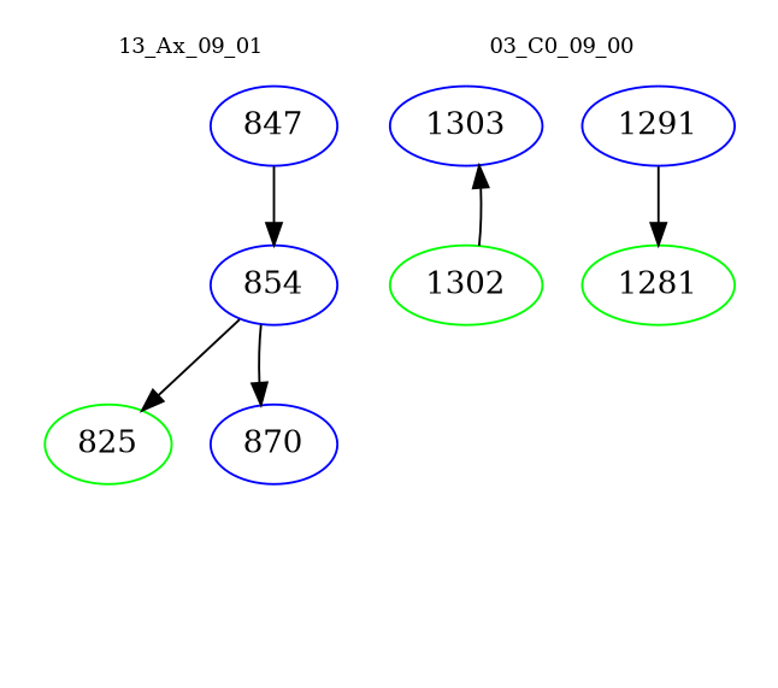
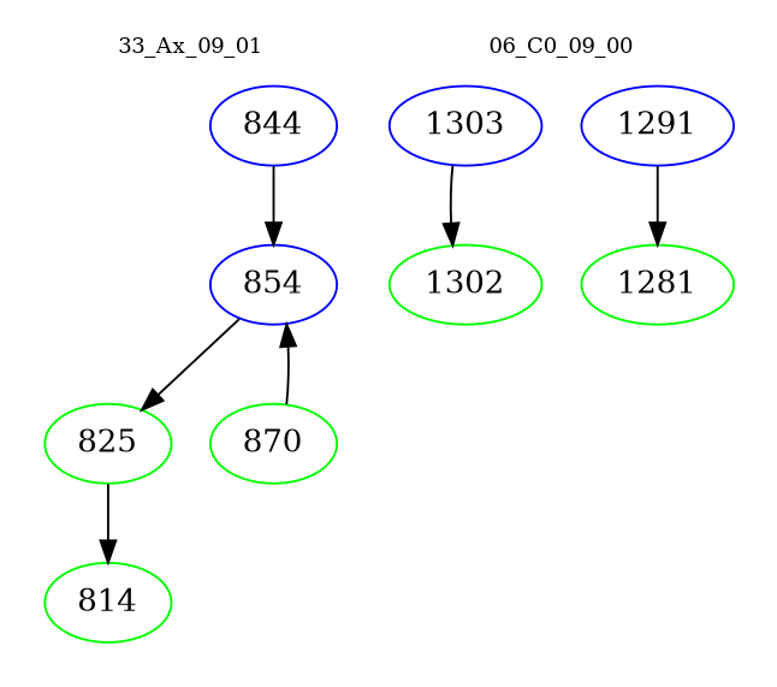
  digraph {
    node [color=green]
    edge [color=black]
-   n1 [color=blue label=847]
+   n1 [color=blue label=844]
    n2 [label=825]
    n3 [color=blue label=854]
-   n5 [color=blue label=870]
+   n4 [label=814]
+   n5 [label=870]
    n6 [color=blue label=1291]
    n7 [color=blue label=1303]
    n8 [label=1281]
    n9 [label=1302]
    subgraph cluster_1 {
      color=white
      fontsize=10
-     label="13_Ax_09_01"
+     label="33_Ax_09_01"
      n1
      n2
      n3
+     n4
      n5
    }
    subgraph cluster_2 {
      color=white
      fontsize=10
-     label="03_C0_09_00"
+     label="06_C0_09_00"
      n6
      n7
      n8
      n9
    }
    n1 -> n3
+   n2 -> n4
    n3 -> n2
-   n3 -> n5
+   n5 -> n3
    n6 -> n8
-   n9 -> n7
+   n7 -> n9
  }
